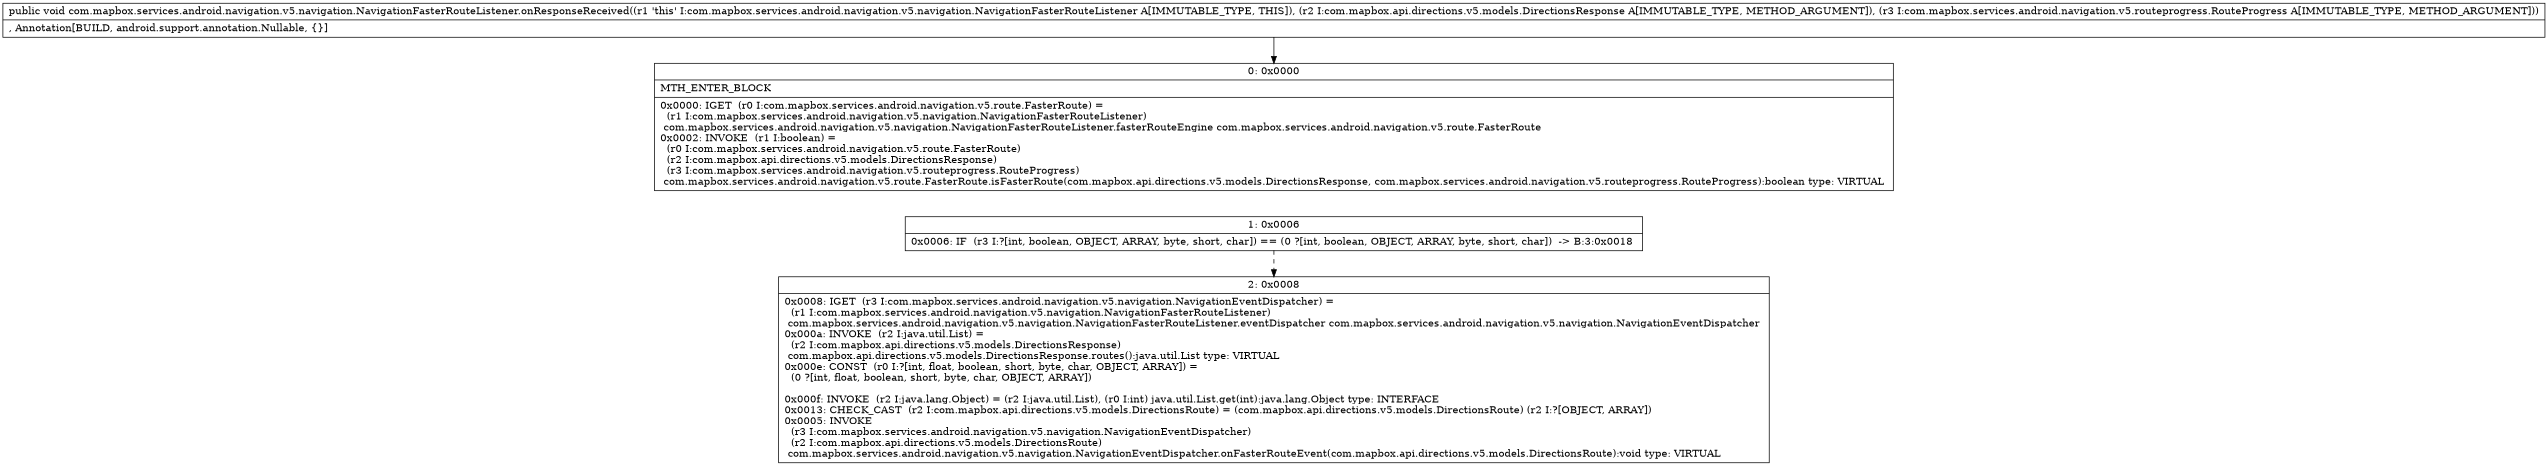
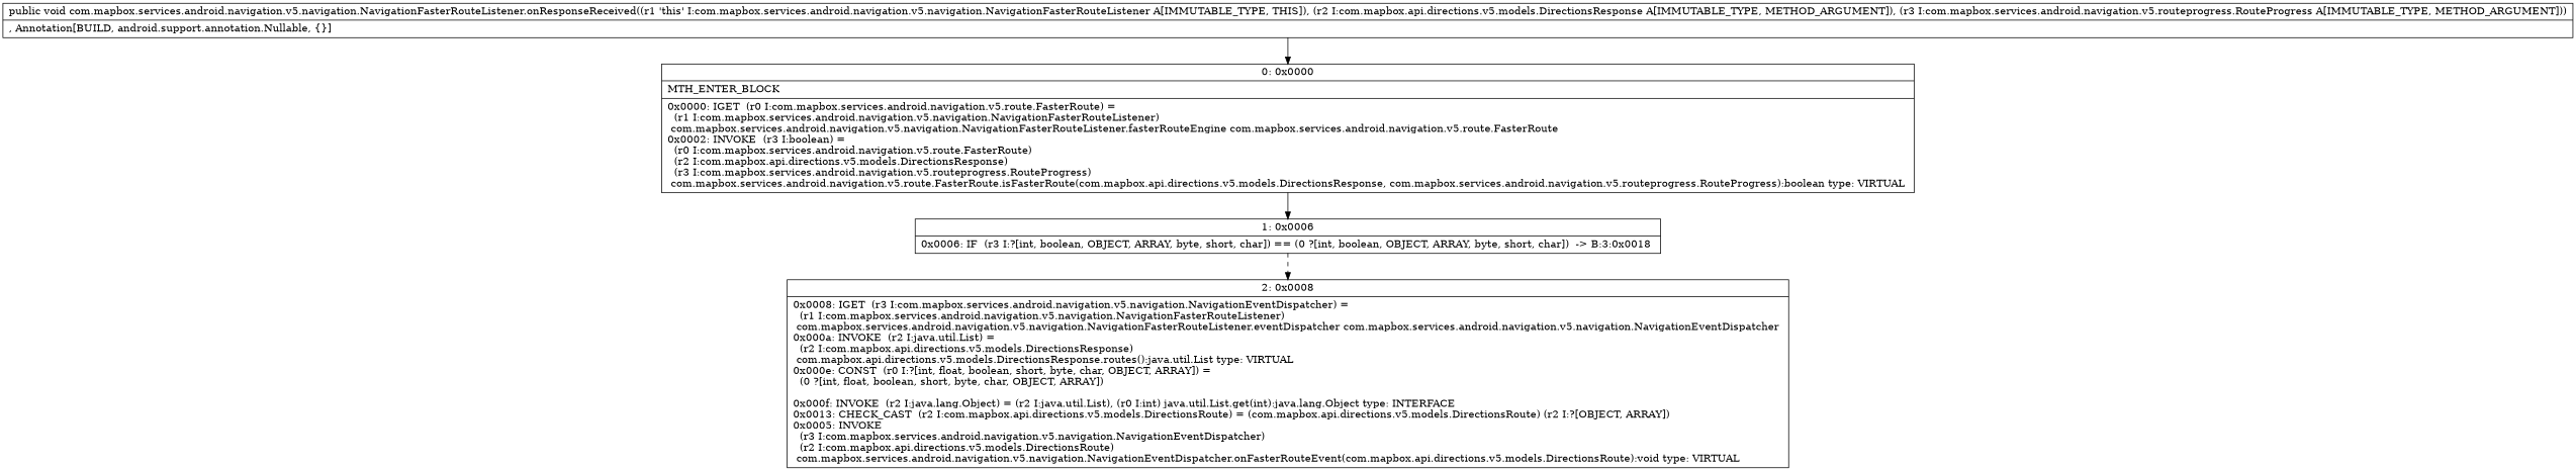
  digraph {
    node [shape=record]
-   n1 [label="{0\:\ 0x0000|MTH_ENTER_BLOCK\l|0x0000: IGET  (r0 I:com.mapbox.services.android.navigation.v5.route.FasterRoute) = \l  (r1 I:com.mapbox.services.android.navigation.v5.navigation.NavigationFasterRouteListener)\l com.mapbox.services.android.navigation.v5.navigation.NavigationFasterRouteListener.fasterRouteEngine com.mapbox.services.android.navigation.v5.route.FasterRoute \l0x0002: INVOKE  (r1 I:boolean) = \l  (r0 I:com.mapbox.services.android.navigation.v5.route.FasterRoute)\l  (r2 I:com.mapbox.api.directions.v5.models.DirectionsResponse)\l  (r3 I:com.mapbox.services.android.navigation.v5.routeprogress.RouteProgress)\l com.mapbox.services.android.navigation.v5.route.FasterRoute.isFasterRoute(com.mapbox.api.directions.v5.models.DirectionsResponse, com.mapbox.services.android.navigation.v5.routeprogress.RouteProgress):boolean type: VIRTUAL \l}"]
+   n1 [label="{0\:\ 0x0000|MTH_ENTER_BLOCK\l|0x0000: IGET  (r0 I:com.mapbox.services.android.navigation.v5.route.FasterRoute) = \l  (r1 I:com.mapbox.services.android.navigation.v5.navigation.NavigationFasterRouteListener)\l com.mapbox.services.android.navigation.v5.navigation.NavigationFasterRouteListener.fasterRouteEngine com.mapbox.services.android.navigation.v5.route.FasterRoute \l0x0002: INVOKE  (r3 I:boolean) = \l  (r0 I:com.mapbox.services.android.navigation.v5.route.FasterRoute)\l  (r2 I:com.mapbox.api.directions.v5.models.DirectionsResponse)\l  (r3 I:com.mapbox.services.android.navigation.v5.routeprogress.RouteProgress)\l com.mapbox.services.android.navigation.v5.route.FasterRoute.isFasterRoute(com.mapbox.api.directions.v5.models.DirectionsResponse, com.mapbox.services.android.navigation.v5.routeprogress.RouteProgress):boolean type: VIRTUAL \l}"]
    n2 [label="{1\:\ 0x0006|0x0006: IF  (r3 I:?[int, boolean, OBJECT, ARRAY, byte, short, char]) == (0 ?[int, boolean, OBJECT, ARRAY, byte, short, char])  \-\> B:3:0x0018 \l}"]
    n3 [label="{2\:\ 0x0008|0x0008: IGET  (r3 I:com.mapbox.services.android.navigation.v5.navigation.NavigationEventDispatcher) = \l  (r1 I:com.mapbox.services.android.navigation.v5.navigation.NavigationFasterRouteListener)\l com.mapbox.services.android.navigation.v5.navigation.NavigationFasterRouteListener.eventDispatcher com.mapbox.services.android.navigation.v5.navigation.NavigationEventDispatcher \l0x000a: INVOKE  (r2 I:java.util.List) = \l  (r2 I:com.mapbox.api.directions.v5.models.DirectionsResponse)\l com.mapbox.api.directions.v5.models.DirectionsResponse.routes():java.util.List type: VIRTUAL \l0x000e: CONST  (r0 I:?[int, float, boolean, short, byte, char, OBJECT, ARRAY]) = \l  (0 ?[int, float, boolean, short, byte, char, OBJECT, ARRAY])\l \l0x000f: INVOKE  (r2 I:java.lang.Object) = (r2 I:java.util.List), (r0 I:int) java.util.List.get(int):java.lang.Object type: INTERFACE \l0x0013: CHECK_CAST  (r2 I:com.mapbox.api.directions.v5.models.DirectionsRoute) = (com.mapbox.api.directions.v5.models.DirectionsRoute) (r2 I:?[OBJECT, ARRAY]) \l0x0005: INVOKE  \l  (r3 I:com.mapbox.services.android.navigation.v5.navigation.NavigationEventDispatcher)\l  (r2 I:com.mapbox.api.directions.v5.models.DirectionsRoute)\l com.mapbox.services.android.navigation.v5.navigation.NavigationEventDispatcher.onFasterRouteEvent(com.mapbox.api.directions.v5.models.DirectionsRoute):void type: VIRTUAL \l}"]
    n4 [label="{public void com.mapbox.services.android.navigation.v5.navigation.NavigationFasterRouteListener.onResponseReceived((r1 'this' I:com.mapbox.services.android.navigation.v5.navigation.NavigationFasterRouteListener A[IMMUTABLE_TYPE, THIS]), (r2 I:com.mapbox.api.directions.v5.models.DirectionsResponse A[IMMUTABLE_TYPE, METHOD_ARGUMENT]), (r3 I:com.mapbox.services.android.navigation.v5.routeprogress.RouteProgress A[IMMUTABLE_TYPE, METHOD_ARGUMENT]))  | , Annotation[BUILD, android.support.annotation.Nullable, \{\}]\l}"]
+   n1 -> n2
    n2 -> n3 [style=dashed]
    n4 -> n1
  }
